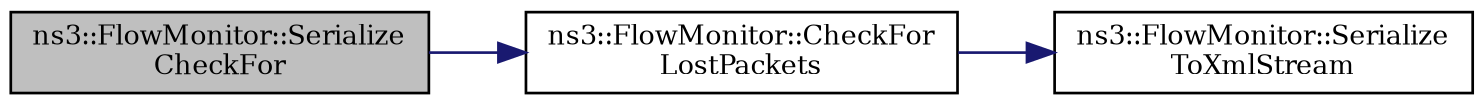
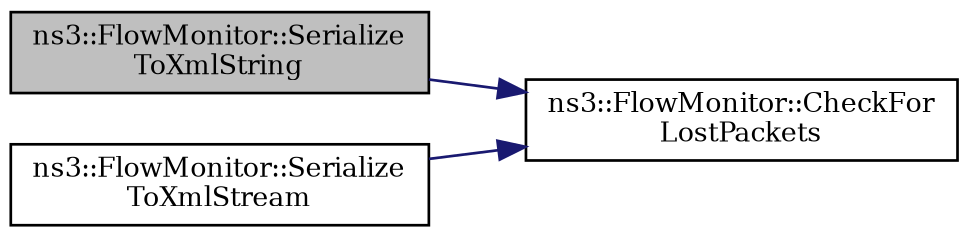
  digraph {
    fontname="DejaVu Serif"
    rankdir=LR
    node [color=black fillcolor=white fontname="DejaVu Serif" fontsize=10 shape=record style=filled]
    edge [color=midnightblue fontname="DejaVu Serif" fontsize=10 labelfontname=Helvetica labelfontsize=10 style=solid]
-   n1 [fillcolor=grey75 fontcolor=black height=0.2 label="ns3::FlowMonitor::Serialize\lCheckFor" width=0.4]
+   n1 [fillcolor=grey75 fontcolor=black height=0.2 label="ns3::FlowMonitor::Serialize\lToXmlString" width=0.4]
    n2 [height=0.2 label="ns3::FlowMonitor::CheckFor\lLostPackets" width=0.4]
    n3 [height=0.2 label="ns3::FlowMonitor::Serialize\lToXmlStream" width=0.4]
    n1 -> n2
-   n2 -> n3
+   n3 -> n2
  }
